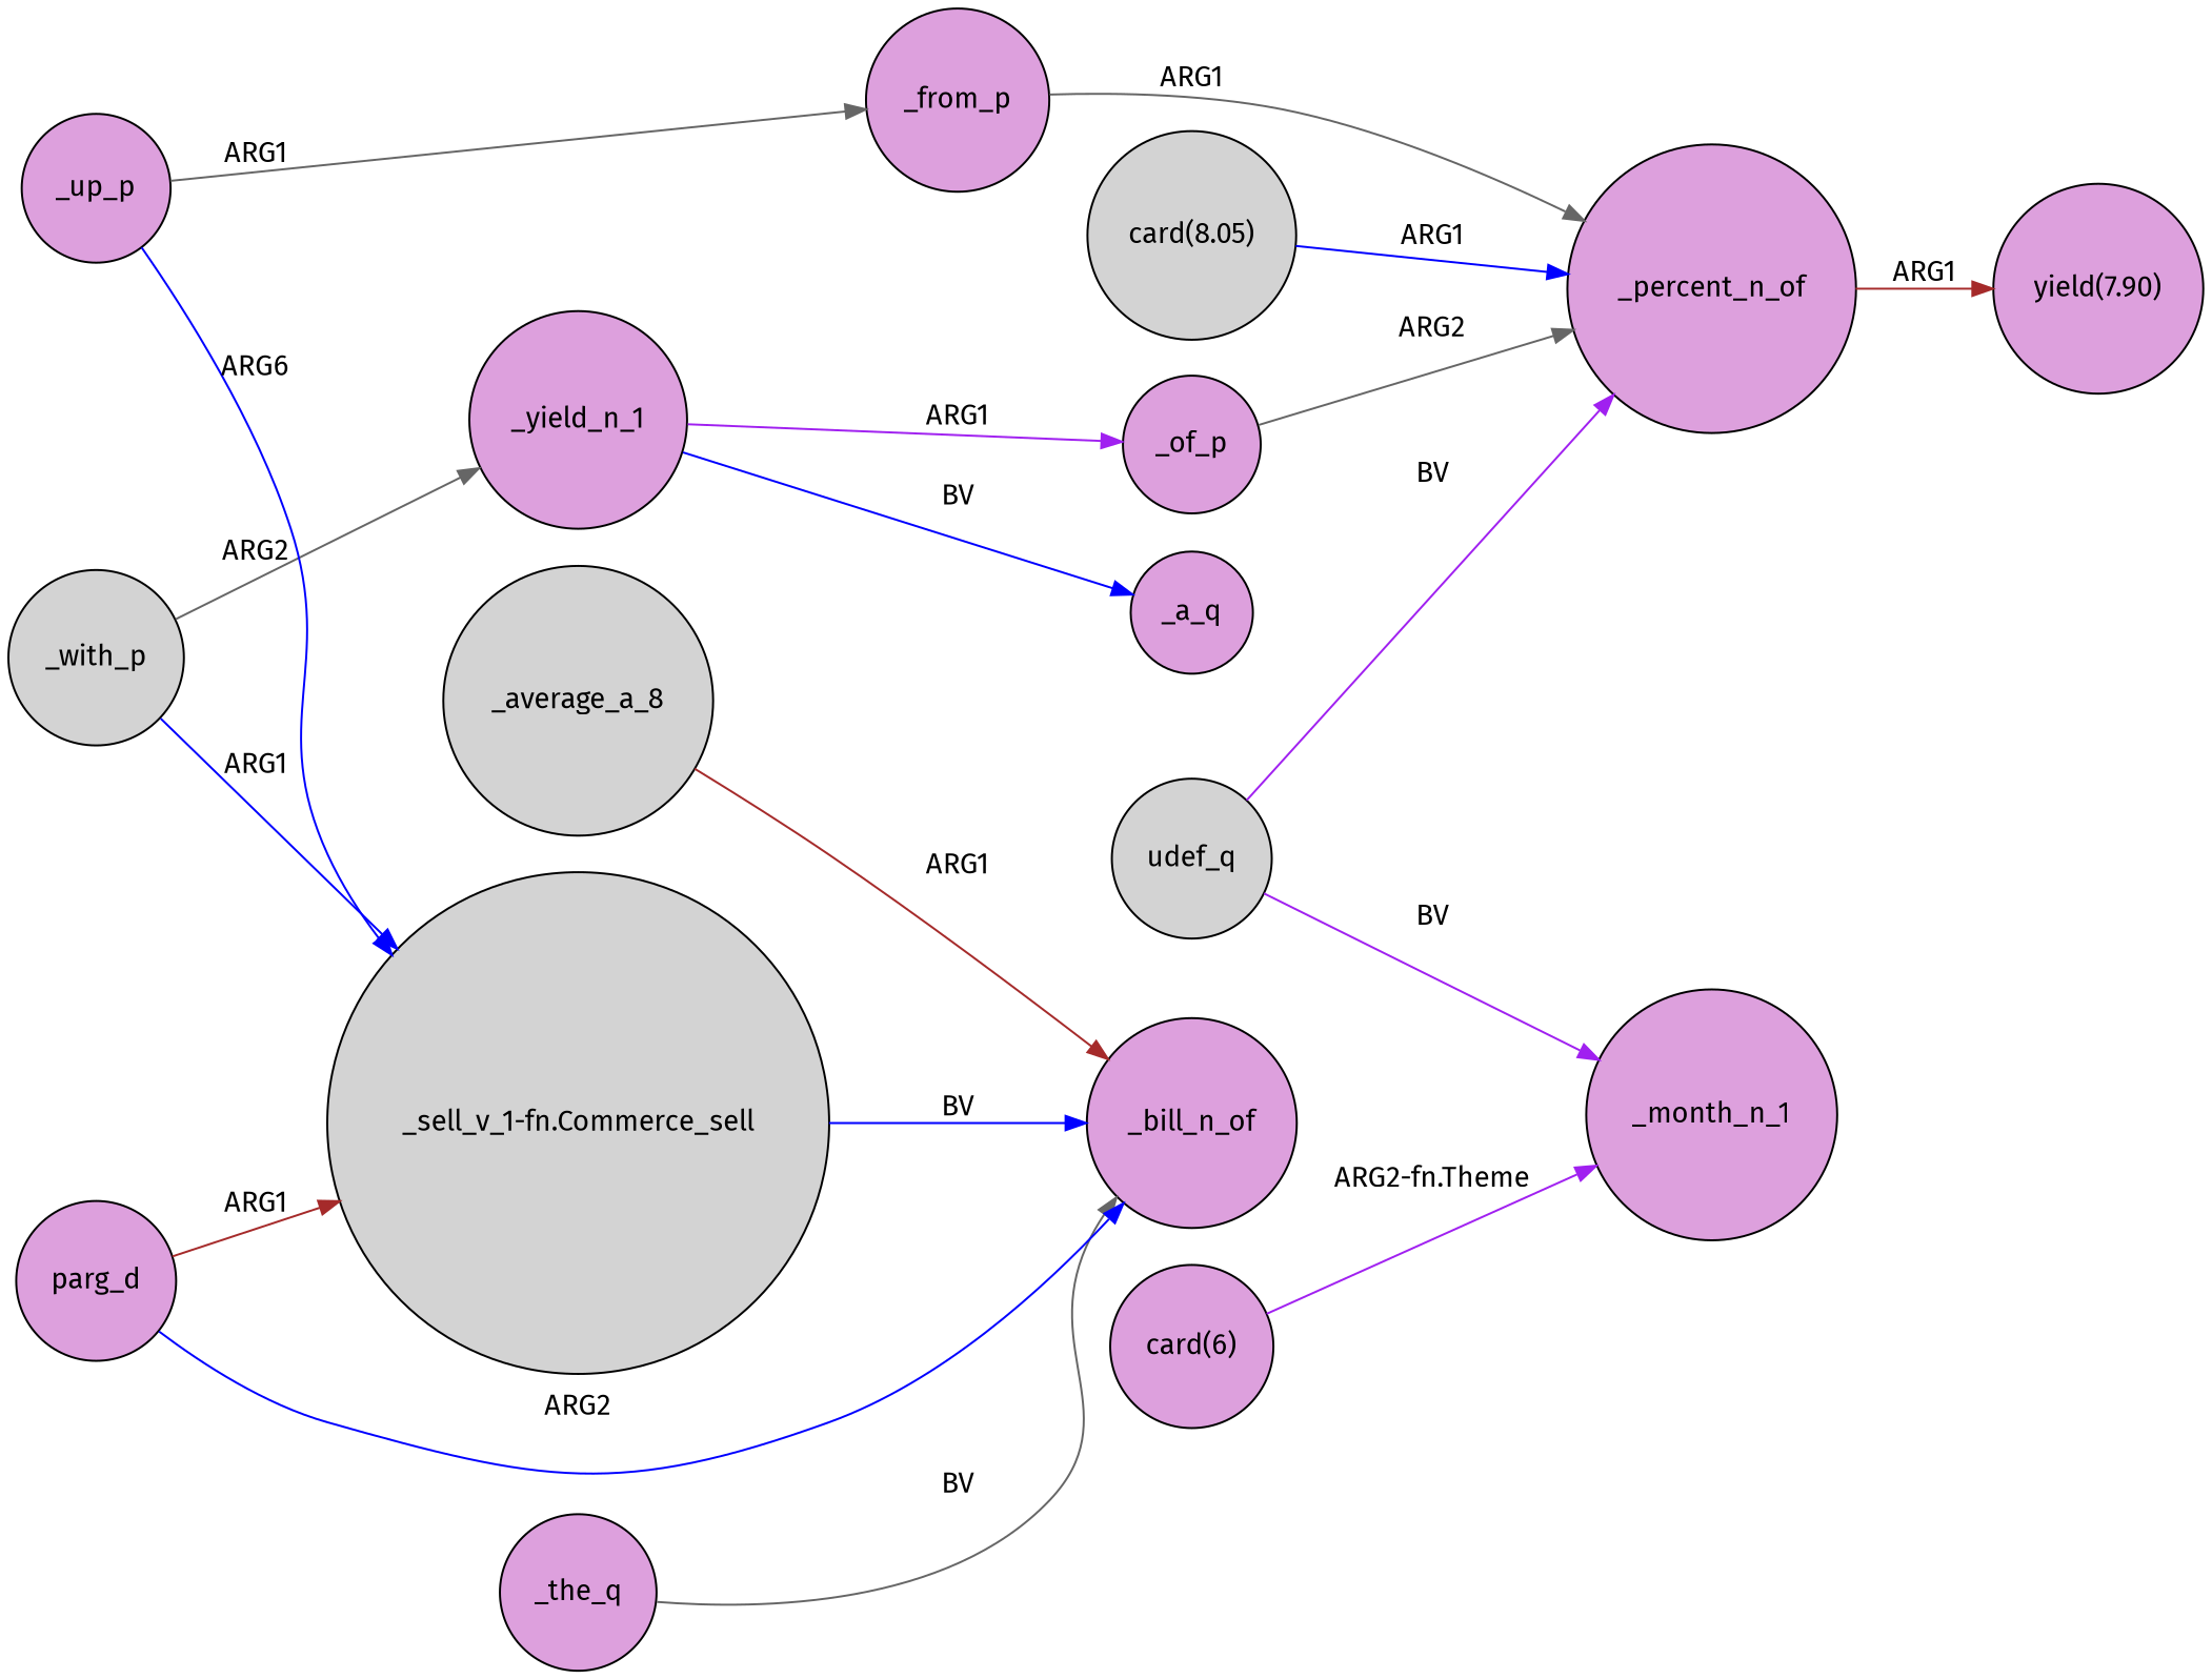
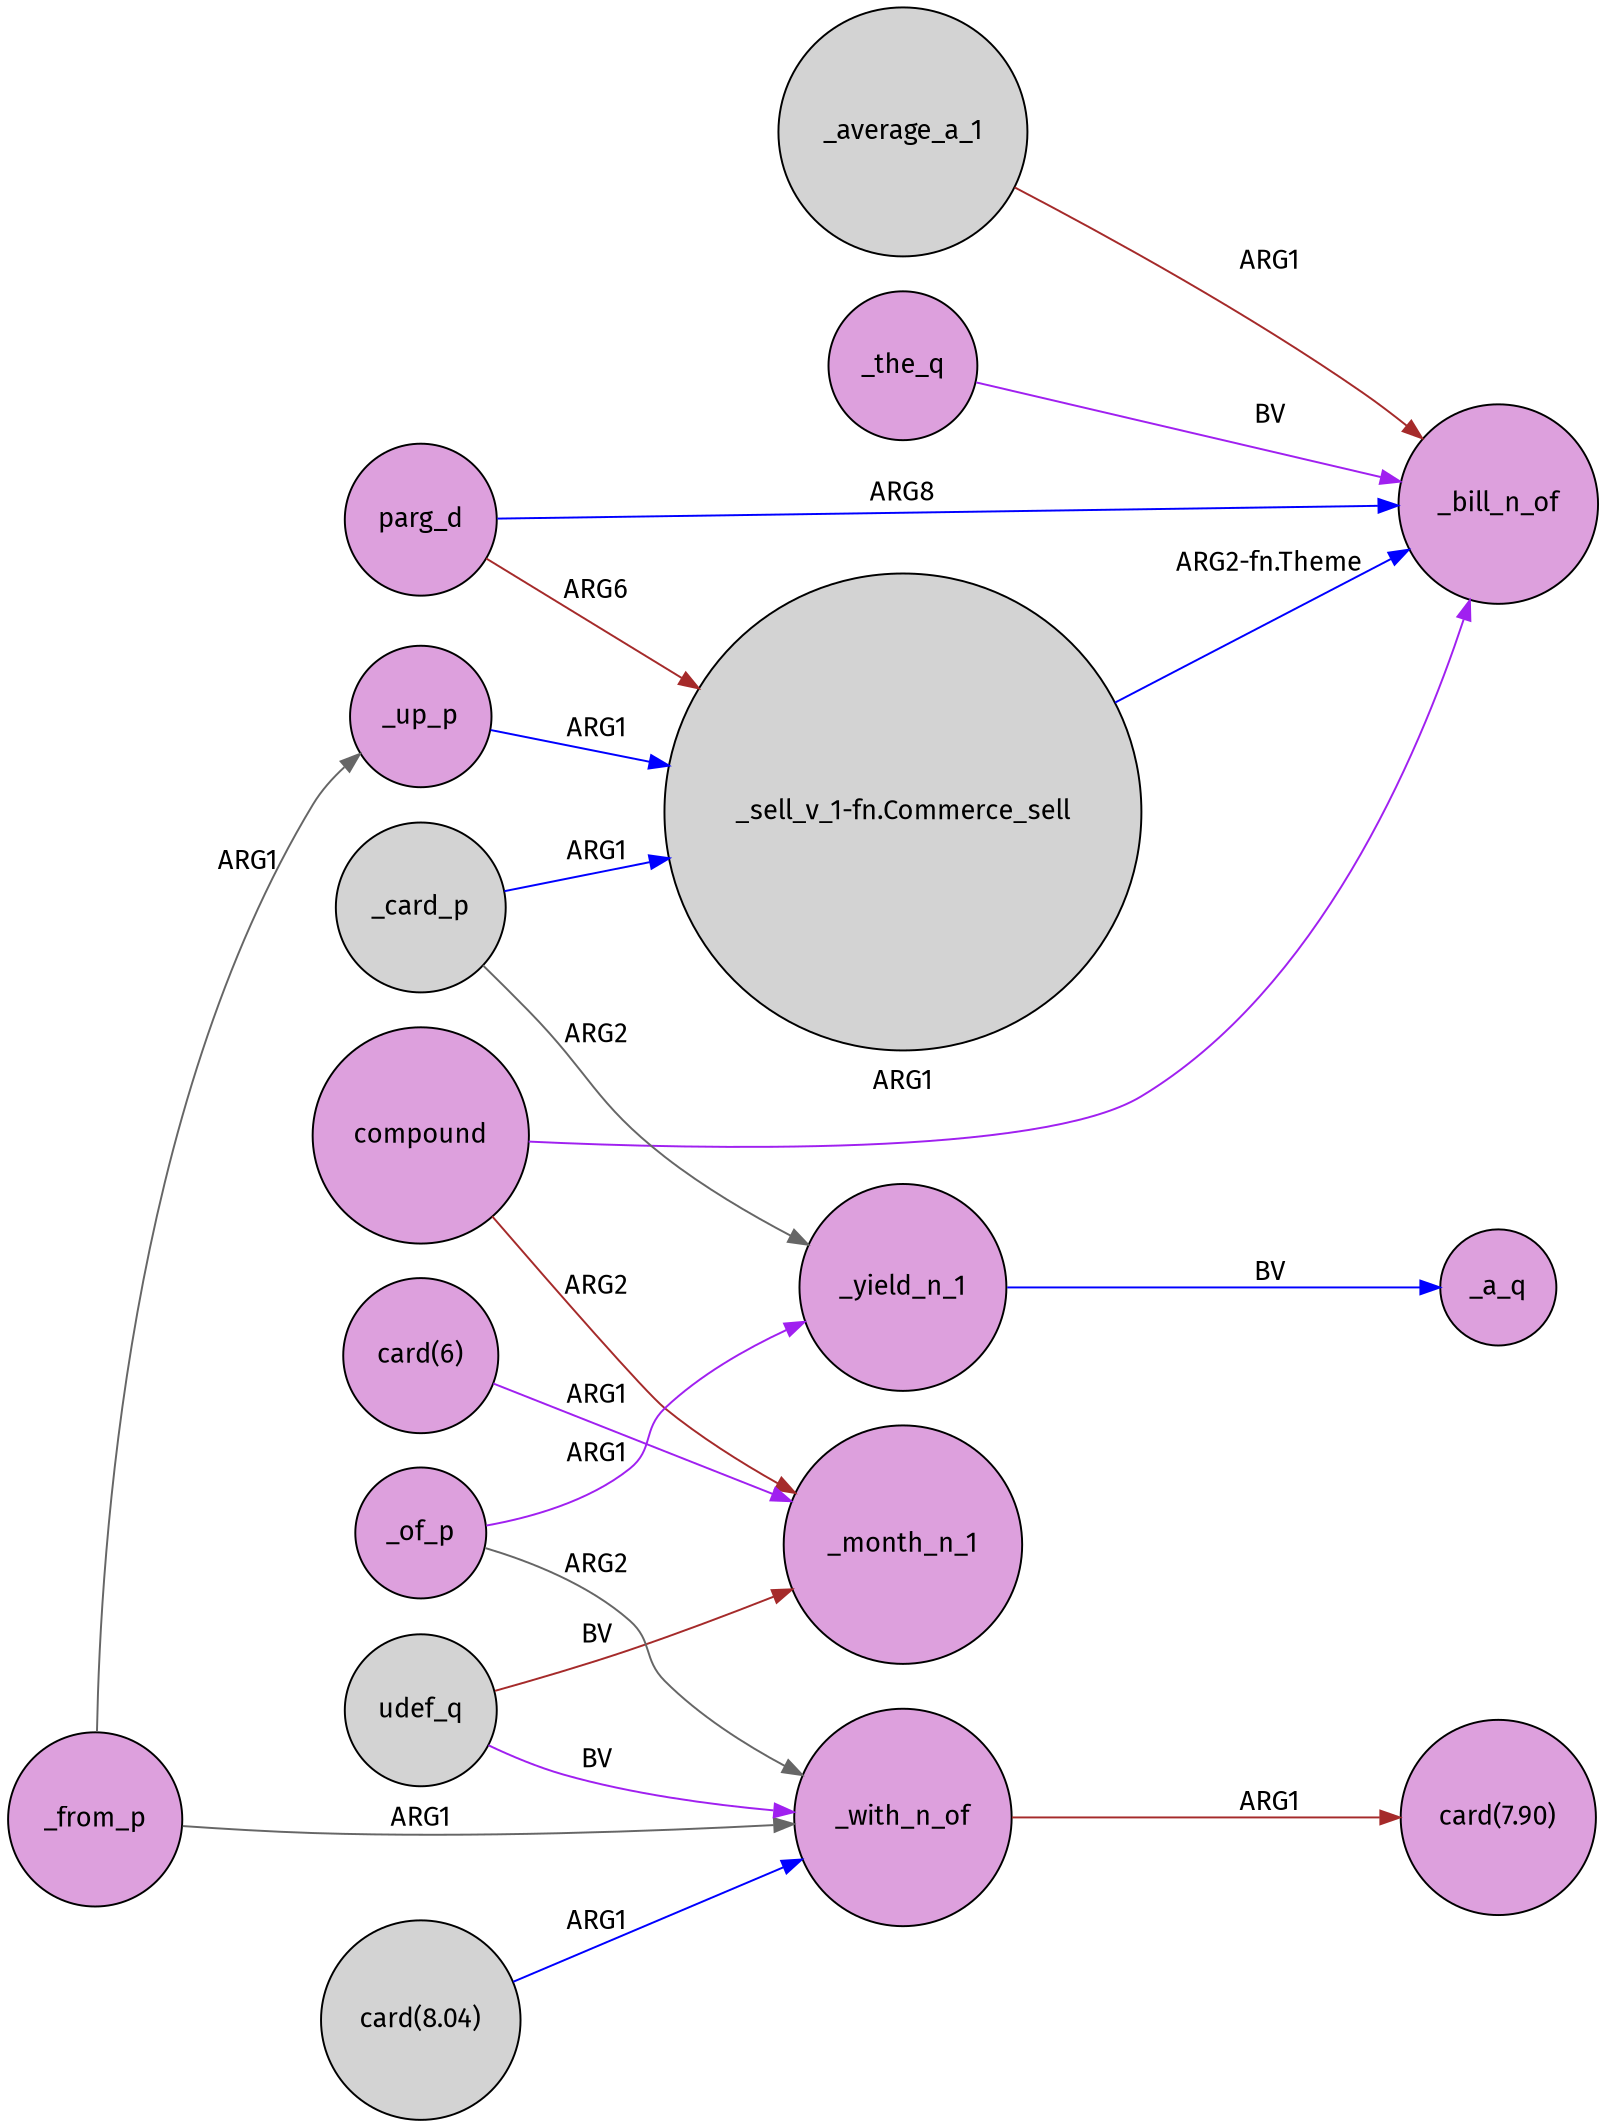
  digraph {
    fontname="Fira Sans"
    rankdir=LR
    node [fillcolor=plum fontname="Fira Sans" shape=circle style=filled]
    edge [color=blue fontname="Fira Sans"]
    _the_q
    _bill_n_of
+   compound
    _month_n_1
-   _with_p [fillcolor=lightgrey]
+   _with_p [fillcolor=lightgrey label=_card_p]
    "_sell_v_1-fn.Commerce_sell" [fillcolor=lightgrey]
    _yield_n_1
    _a_q
    _from_p
    _up_p
-   _percent_n_of
-   "card(7.90)" [label="yield(7.90)"]
+   _percent_n_of [label=_with_n_of]
+   "card(7.90)"
    parg_d
    udef_q [fillcolor=lightgrey]
    _of_p
-   "card(8.04)" [fillcolor=lightgrey label="card(8.05)"]
-   _average_a_1 [fillcolor=lightgrey label=_average_a_8]
+   "card(8.04)" [fillcolor=lightgrey]
+   _average_a_1 [fillcolor=lightgrey]
    "card(6)"
-   _the_q -> _bill_n_of [color=gray40 label=BV]
+   _the_q -> _bill_n_of [color=purple label=BV]
+   compound -> _bill_n_of [color=purple label=ARG1]
+   compound -> _month_n_1 [color=brown label=ARG2]
    _with_p -> "_sell_v_1-fn.Commerce_sell" [label=ARG1]
    _with_p -> _yield_n_1 [color=gray40 label=ARG2]
-   "_sell_v_1-fn.Commerce_sell" -> _bill_n_of [label=BV]
+   "_sell_v_1-fn.Commerce_sell" -> _bill_n_of [label="ARG2-fn.Theme"]
    _yield_n_1 -> _a_q [label=BV]
-   _up_p -> _from_p [color=gray40 label=ARG1]
+   _from_p -> _up_p [color=gray40 label=ARG1]
    _from_p -> _percent_n_of [color=gray40 label=ARG1]
-   _up_p -> "_sell_v_1-fn.Commerce_sell" [label=ARG6]
+   _up_p -> "_sell_v_1-fn.Commerce_sell" [label=ARG1]
    _percent_n_of -> "card(7.90)" [color=brown label=ARG1]
-   parg_d -> _bill_n_of [label=ARG2]
-   parg_d -> "_sell_v_1-fn.Commerce_sell" [color=brown label=ARG1]
-   udef_q -> _month_n_1 [color=purple label=BV]
+   parg_d -> _bill_n_of [label=ARG8]
+   parg_d -> "_sell_v_1-fn.Commerce_sell" [color=brown label=ARG6]
+   udef_q -> _month_n_1 [color=brown label=BV]
    udef_q -> _percent_n_of [color=purple label=BV]
-   _yield_n_1 -> _of_p [color=purple label=ARG1]
+   _of_p -> _yield_n_1 [color=purple label=ARG1]
    _of_p -> _percent_n_of [color=gray40 label=ARG2]
    "card(8.04)" -> _percent_n_of [label=ARG1]
    _average_a_1 -> _bill_n_of [color=brown label=ARG1]
-   "card(6)" -> _month_n_1 [color=purple label="ARG2-fn.Theme"]
+   "card(6)" -> _month_n_1 [color=purple label=ARG1]
  }
